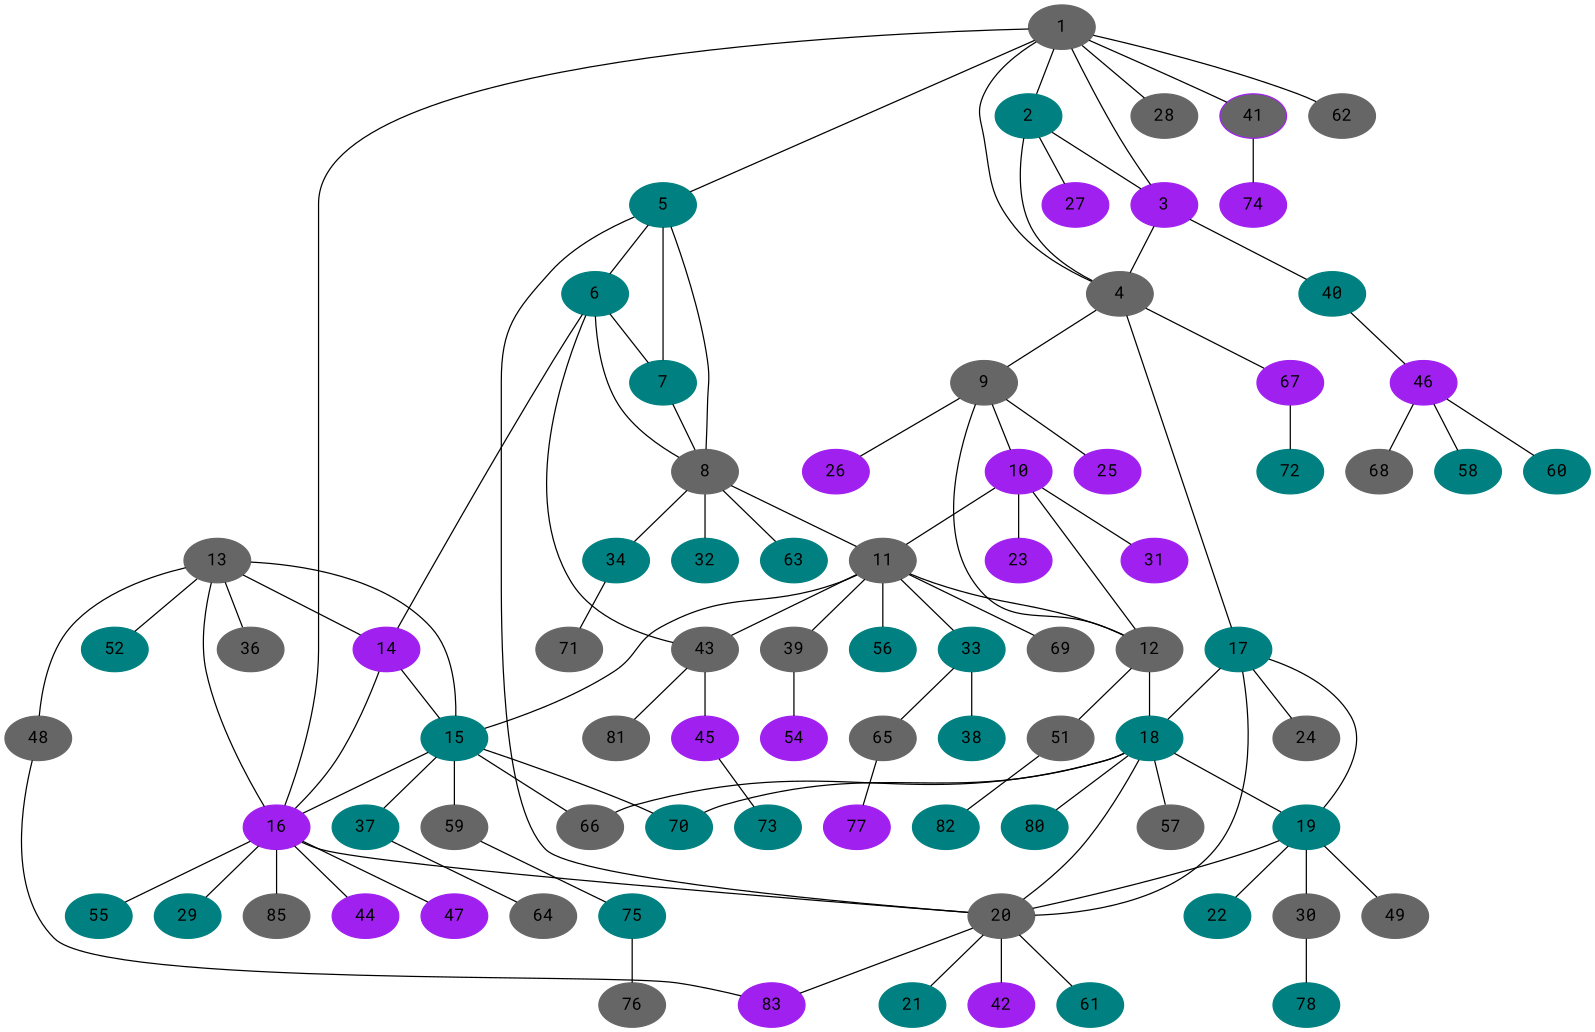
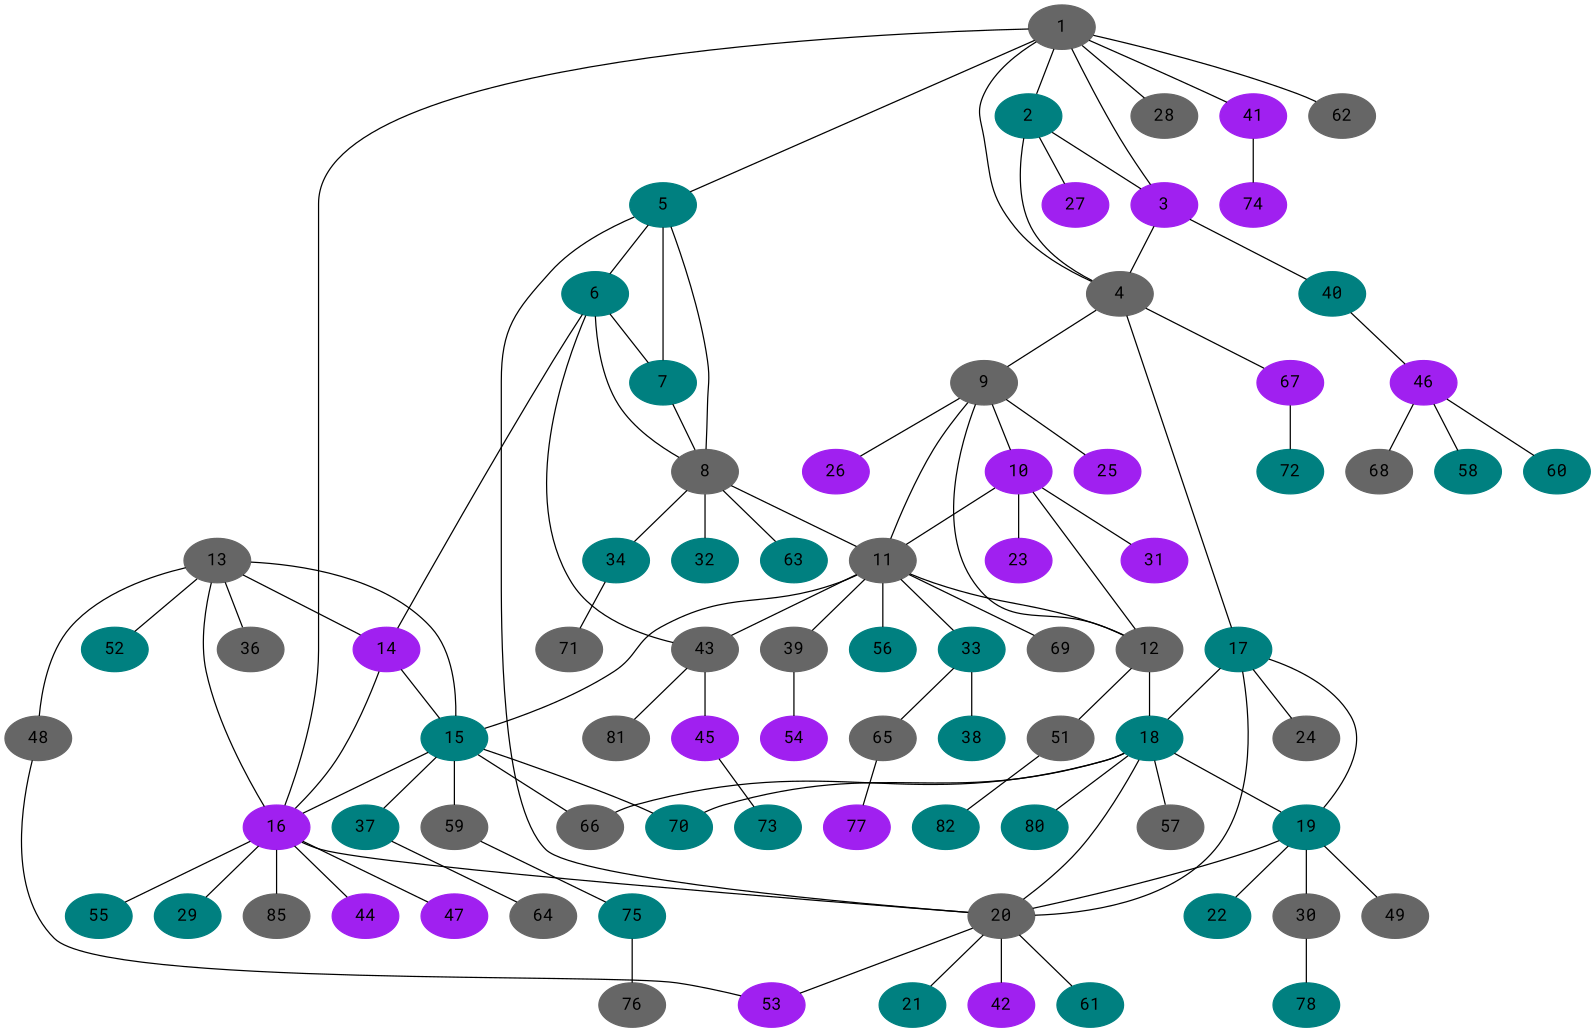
  graph {
    fontname="Roboto Mono"
    node [color=teal fontname="Roboto Mono" style=filled]
    edge [fontname="Roboto Mono"]
    2
    1 [color=gray40]
    3 [color=purple]
    4 [color=gray40]
    5
    16 [color=purple]
    28 [color=gray40]
-   41 [color=purple fillcolor=gray40]
+   41 [color=purple]
    62 [color=gray40]
    27 [color=purple]
    40
    9 [color=gray40]
    17
    67 [color=purple]
    6
    7
    8 [color=gray40]
    20 [color=gray40]
    29
    n20 [color=gray40 label=85]
    44 [color=purple]
    47 [color=purple]
    55
    74 [color=purple]
    46 [color=purple]
    11 [color=gray40]
    10 [color=purple]
    12 [color=gray40]
    25 [color=purple]
    26 [color=purple]
    18
    19
    24 [color=gray40]
    72
    14 [color=purple]
    43 [color=gray40]
    32
    34
    63
    21
    42 [color=purple]
-   53 [color=purple label=83]
+   53 [color=purple]
    61
    15
    45 [color=purple]
    81 [color=gray40]
    33
    39 [color=gray40]
    56
    69 [color=gray40]
    71 [color=gray40]
    23 [color=purple]
    31 [color=purple]
    51 [color=gray40]
    37
    59 [color=gray40]
    66 [color=gray40]
    70
    38
    65 [color=gray40]
    54 [color=purple]
    57 [color=gray40]
    80
    82
    13 [color=gray40]
    36 [color=gray40]
    48 [color=gray40]
    52
    64 [color=gray40]
    75
    22
    30 [color=gray40]
    49 [color=gray40]
    78
    77 [color=purple]
    58
    60
    68 [color=gray40]
    73
    76 [color=gray40]
    2 -- 3
    2 -- 4
    2 -- 27
    1 -- 2
    1 -- 3
    1 -- 4
    1 -- 5
    1 -- 16
    1 -- 28
    1 -- 41
    1 -- 62
    3 -- 4
    3 -- 40
    4 -- 9
    4 -- 17
    4 -- 67
    5 -- 6
    5 -- 7
    5 -- 8
    5 -- 20
    16 -- 20
    16 -- 29
    16 -- n20
    16 -- 44
    16 -- 47
    16 -- 55
    41 -- 74
    40 -- 46
+   9 -- 11
    9 -- 10
    9 -- 12
    9 -- 25
    9 -- 26
    17 -- 20
    17 -- 18
    17 -- 19
    17 -- 24
    67 -- 72
    6 -- 7
    6 -- 8
    6 -- 14
    6 -- 43
    7 -- 8
    8 -- 11
    8 -- 32
    8 -- 34
    8 -- 63
    20 -- 21
    20 -- 42
    20 -- 53
    20 -- 61
    46 -- 58
    46 -- 60
    46 -- 68
    11 -- 12
    11 -- 43
    11 -- 15
    11 -- 33
    11 -- 39
    11 -- 56
    11 -- 69
    10 -- 11
    10 -- 12
    10 -- 23
    10 -- 31
    12 -- 18
    12 -- 51
    18 -- 20
    18 -- 19
    18 -- 66
    18 -- 70
    18 -- 57
    18 -- 80
    19 -- 20
    19 -- 22
    19 -- 30
    19 -- 49
    14 -- 16
    14 -- 15
    43 -- 45
    43 -- 81
    34 -- 71
    15 -- 16
    15 -- 37
    15 -- 59
    15 -- 66
    15 -- 70
    45 -- 73
    33 -- 38
    33 -- 65
    39 -- 54
    51 -- 82
    37 -- 64
    59 -- 75
    65 -- 77
    13 -- 16
    13 -- 14
    13 -- 15
    13 -- 36
    13 -- 48
    13 -- 52
    48 -- 53
    75 -- 76
    30 -- 78
  }
